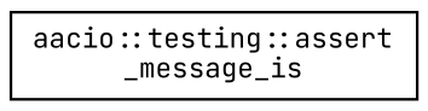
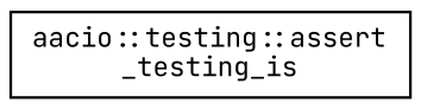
  digraph {
    rankdir=LR
    fontname="JetBrains Mono"
-   n1 [color=black fillcolor=white fontname="JetBrains Mono" fontsize=10 height=0.2 label="aacio::testing::assert\l_message_is" shape=record style=filled width=0.4]
+   n1 [color=black fillcolor=white fontname="JetBrains Mono" fontsize=10 height=0.2 label="aacio::testing::assert\l_testing_is" shape=record style=filled width=0.4]
  }
